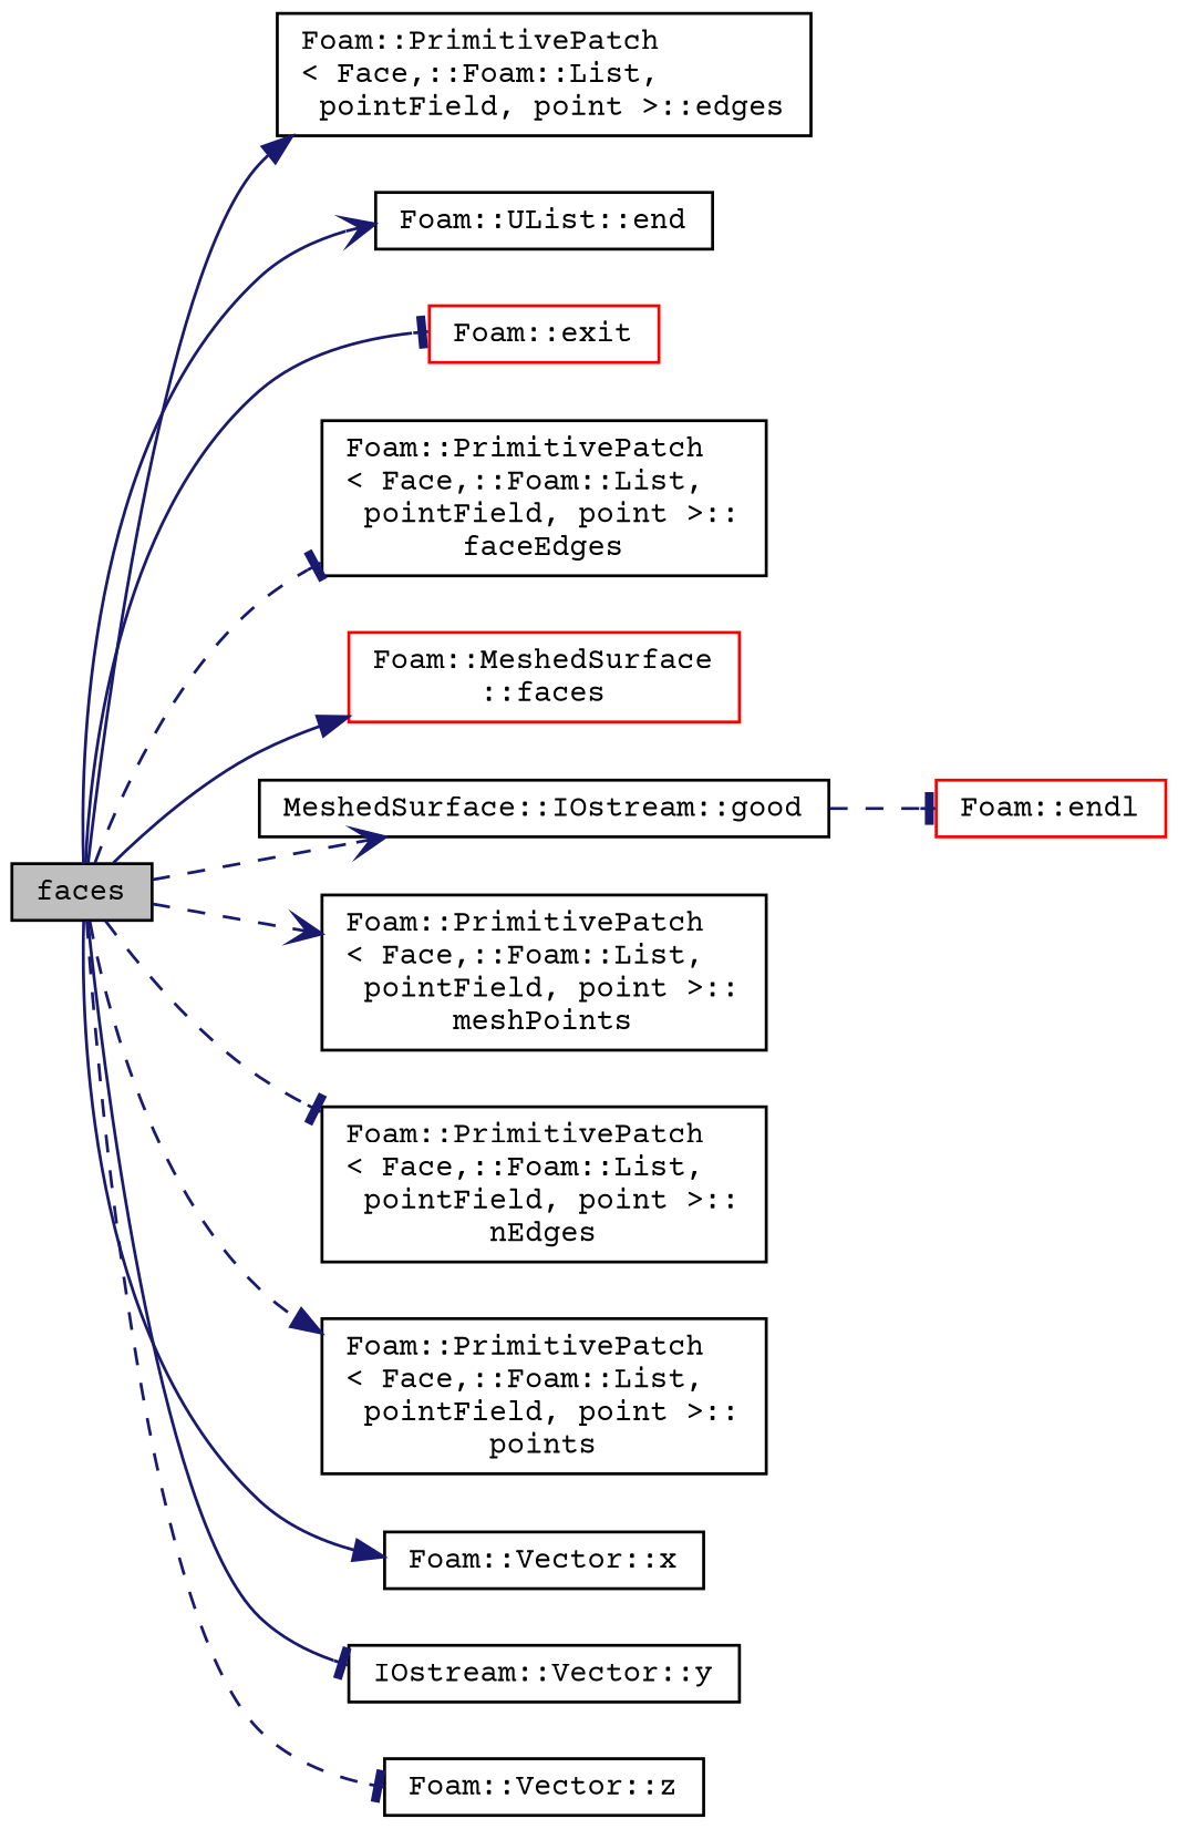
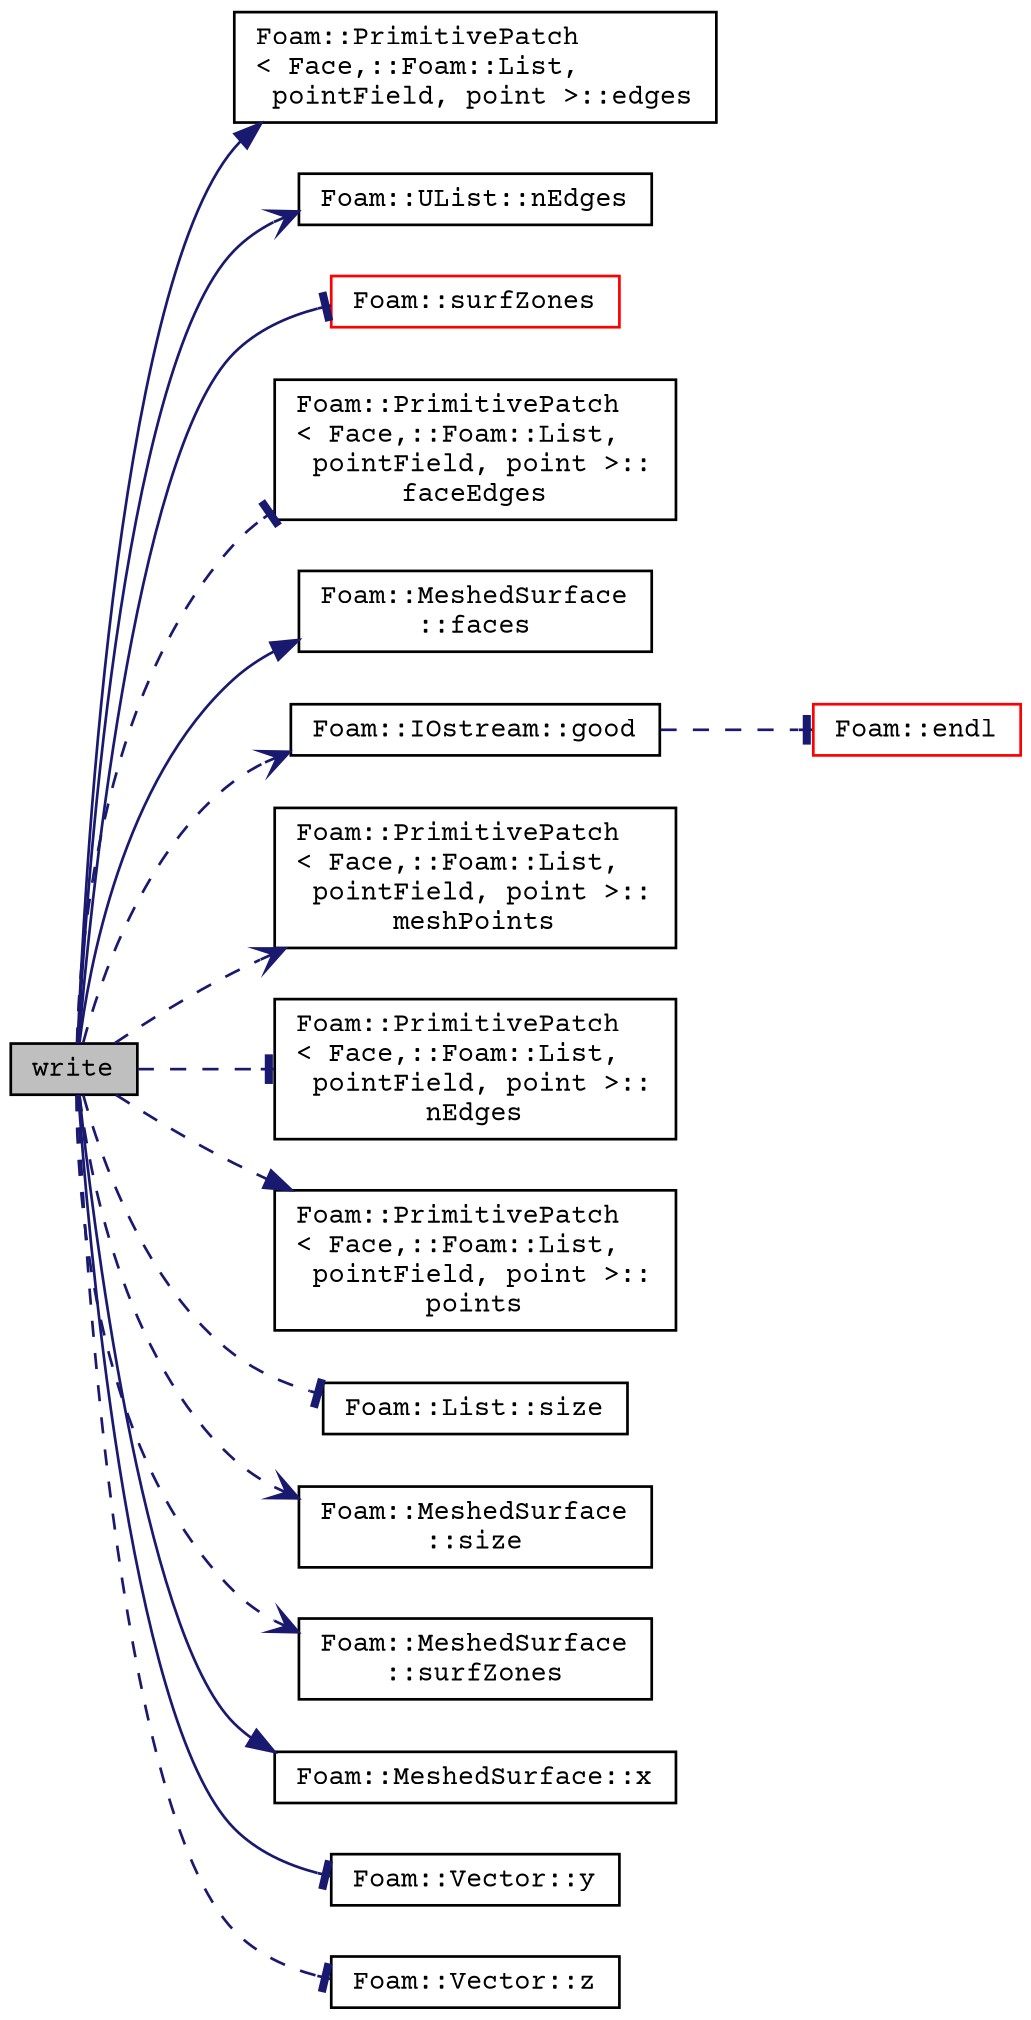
  digraph {
    fontname="Courier Prime"
    rankdir=LR
    node [color=black fontname="Courier Prime" fontsize=10 shape=record]
    edge [arrowhead=tee color=midnightblue fontname="Courier Prime" fontsize=10 labelfontname=Helvetica labelfontsize=10 style=dashed]
-   n1 [fillcolor=grey75 fontcolor=black height=0.2 label=faces style=filled width=0.4]
+   n1 [fillcolor=grey75 fontcolor=black height=0.2 label=write style=filled width=0.4]
    n2 [height=0.2 label="Foam::PrimitivePatch\l\< Face,::Foam::List,\l pointField, point \>::edges" width=0.4]
-   n3 [height=0.2 label="Foam::UList::end" width=0.4]
-   n4 [color=red height=0.2 label="Foam::exit" width=0.4]
+   n3 [height=0.2 label="Foam::UList::nEdges" width=0.4]
+   n4 [color=red height=0.2 label="Foam::surfZones" width=0.4]
    n5 [height=0.2 label="Foam::PrimitivePatch\l\< Face,::Foam::List,\l pointField, point \>::\lfaceEdges" width=0.4]
-   n6 [color=red height=0.2 label="Foam::MeshedSurface\l::faces" width=0.4]
-   n7 [height=0.2 label="MeshedSurface::IOstream::good" width=0.4]
+   n6 [height=0.2 label="Foam::MeshedSurface\l::faces" width=0.4]
+   n7 [height=0.2 label="Foam::IOstream::good" width=0.4]
    n8 [height=0.2 label="Foam::PrimitivePatch\l\< Face,::Foam::List,\l pointField, point \>::\lmeshPoints" width=0.4]
    n9 [height=0.2 label="Foam::PrimitivePatch\l\< Face,::Foam::List,\l pointField, point \>::\lnEdges" width=0.4]
    n10 [height=0.2 label="Foam::PrimitivePatch\l\< Face,::Foam::List,\l pointField, point \>::\lpoints" width=0.4]
-   n14 [height=0.2 label="Foam::Vector::x" width=0.4]
-   n15 [height=0.2 label="IOstream::Vector::y" width=0.4]
+   n11 [height=0.2 label="Foam::List::size" width=0.4]
+   n12 [height=0.2 label="Foam::MeshedSurface\l::size" width=0.4]
+   n13 [height=0.2 label="Foam::MeshedSurface\l::surfZones" width=0.4]
+   n14 [height=0.2 label="Foam::MeshedSurface::x" width=0.4]
+   n15 [height=0.2 label="Foam::Vector::y" width=0.4]
    n16 [height=0.2 label="Foam::Vector::z" width=0.4]
    n17 [color=red height=0.2 label="Foam::endl" width=0.4]
    n1 -> n2 [arrowhead=normal style=solid]
    n1 -> n3 [arrowhead=vee style=solid]
    n1 -> n4 [style=solid]
    n1 -> n5
    n1 -> n6 [arrowhead=normal style=solid]
    n1 -> n7 [arrowhead=vee]
    n1 -> n8 [arrowhead=vee]
    n1 -> n9
    n1 -> n10 [arrowhead=normal]
+   n1 -> n11
+   n1 -> n12 [arrowhead=vee]
+   n1 -> n13 [arrowhead=vee]
    n1 -> n14 [arrowhead=normal style=solid]
    n1 -> n15 [style=solid]
    n1 -> n16
    n7 -> n17
  }
